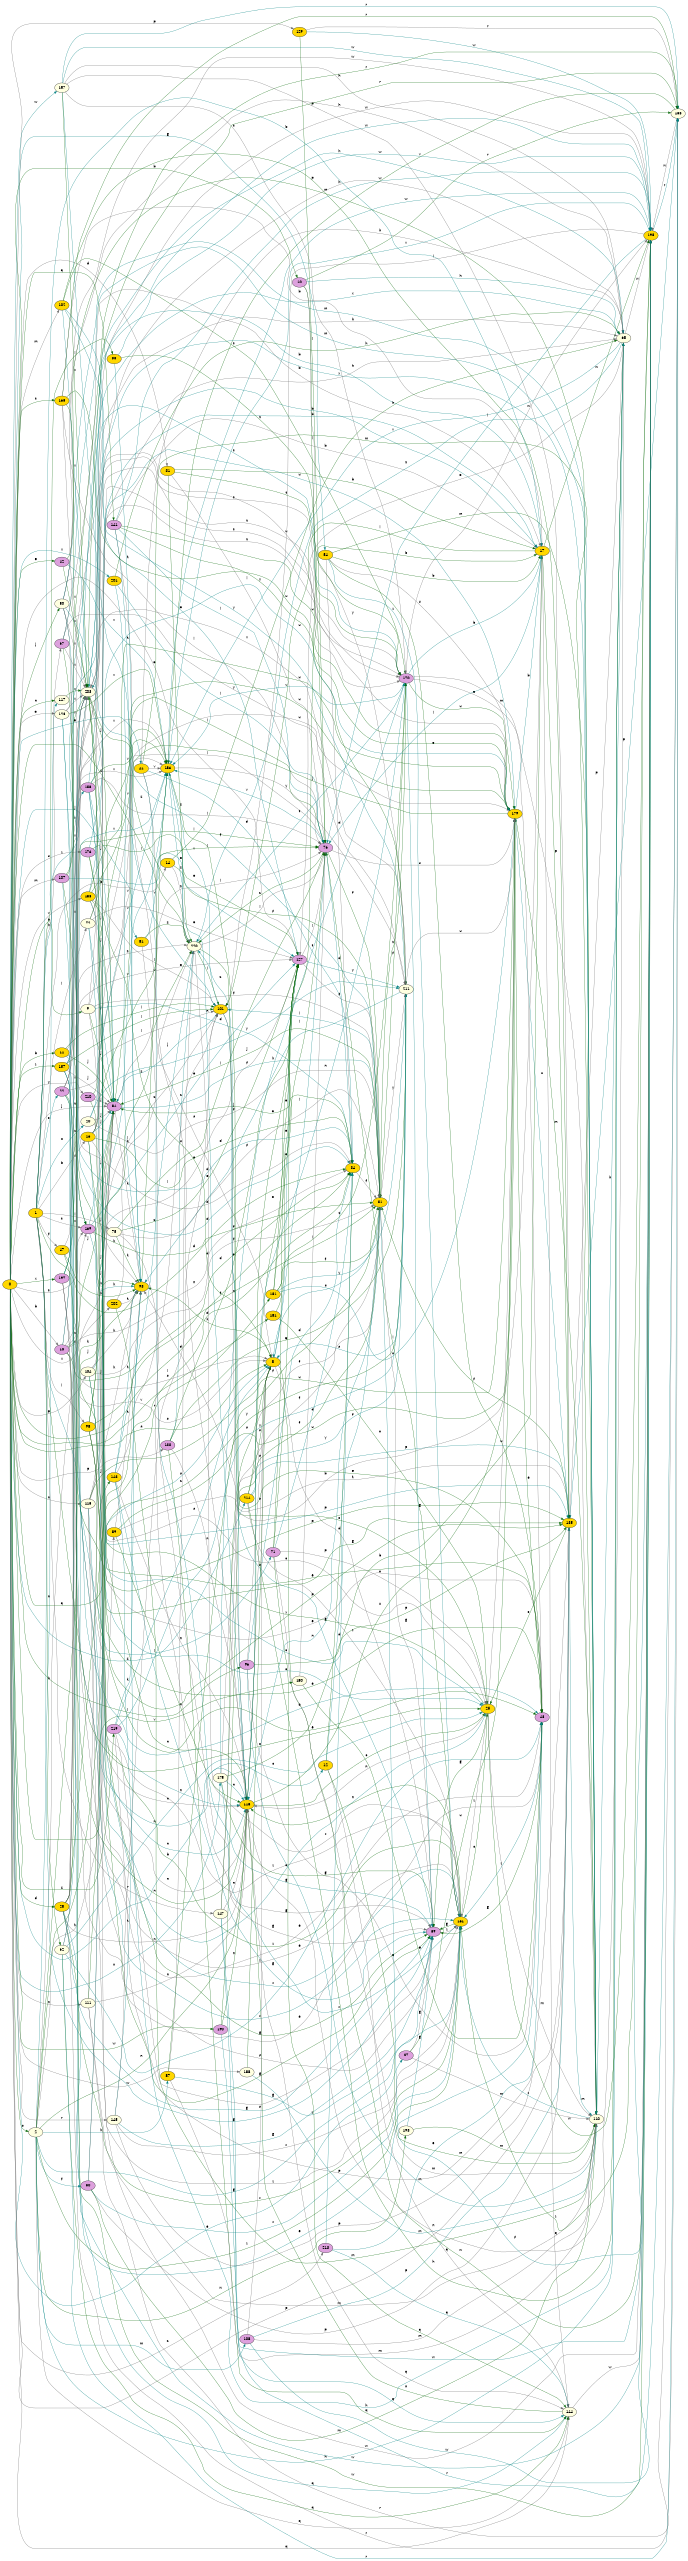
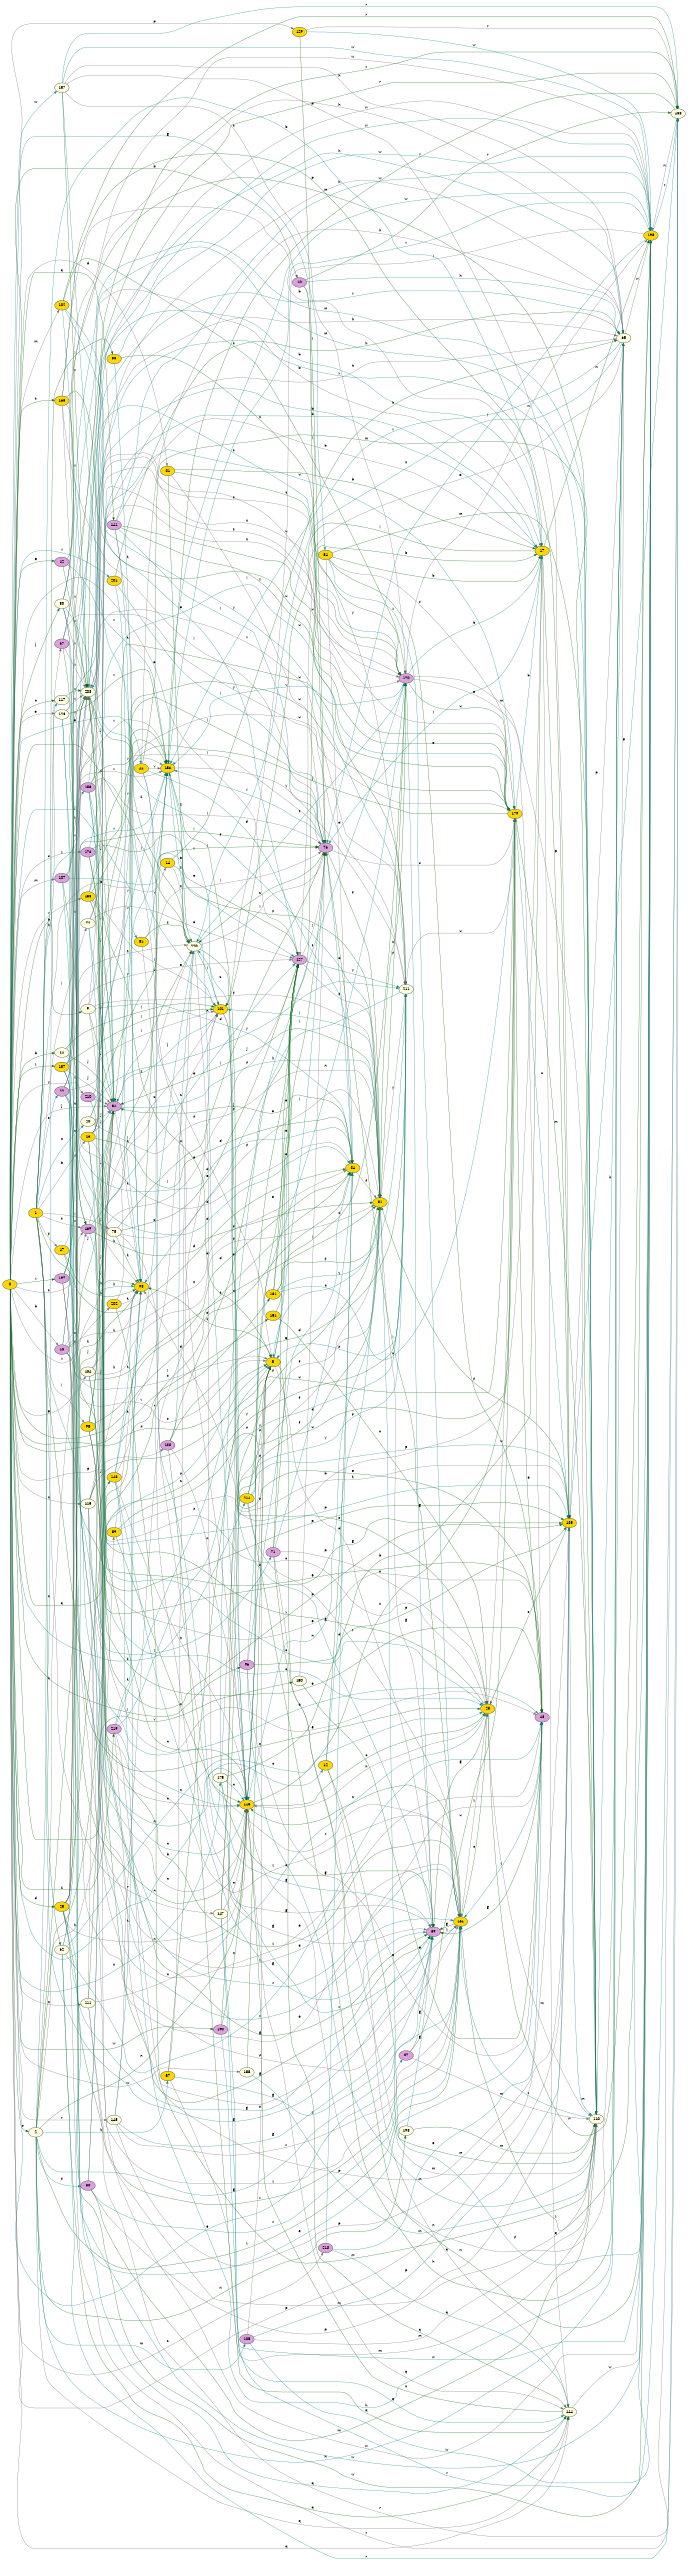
  strict digraph {
    fontname=Lato
    rankdir=LR
    node [fillcolor=gold fontname=Lato style=filled]
    edge [color=gray40 fontname=Lato]
    2 [fillcolor=lightyellow]
    0
    8
    9 [fillcolor=lightyellow]
    10 [fillcolor=plum]
-   11
+   11 [fillcolor=lightyellow]
    12
    13 [fillcolor=plum]
    28
    31
    34
    37 [fillcolor=plum]
    41
    42 [fillcolor=plum]
    54
    80 [fillcolor=lightyellow]
    81
    84 [fillcolor=plum]
    96 [fillcolor=plum]
    102
    107 [fillcolor=plum]
    111 [fillcolor=lightyellow]
    115 [fillcolor=lightyellow]
    117 [fillcolor=lightyellow]
    123 [fillcolor=lightyellow]
    127 [fillcolor=plum]
    129
    133 [fillcolor=plum]
    134 [fillcolor=lightyellow]
    135
    141 [fillcolor=plum]
    143
    144 [fillcolor=lightyellow]
    145 [fillcolor=lightyellow]
    157
    165
    169 [fillcolor=plum]
    176 [fillcolor=plum]
    178 [fillcolor=lightyellow]
    180 [fillcolor=lightyellow]
    181
    183
    187 [fillcolor=lightyellow]
    188 [fillcolor=lightyellow]
    190 [fillcolor=plum]
    197 [fillcolor=plum]
    201
    202
    210 [fillcolor=plum]
    213 [fillcolor=plum]
    214
    219 [fillcolor=plum]
    220 [fillcolor=lightyellow]
    59 [fillcolor=plum]
    50 [fillcolor=plum]
    68 [fillcolor=lightyellow]
    87
    89
    93
    101
    108 [fillcolor=plum]
    118
    151
    161
    193 [fillcolor=lightyellow]
    76 [fillcolor=plum]
    195
    51
    153 [fillcolor=lightyellow]
    211 [fillcolor=lightyellow]
    186
    110 [fillcolor=lightyellow]
    43 [fillcolor=plum]
    203 [fillcolor=lightyellow]
    170 [fillcolor=plum]
    17
    179
    25
    1
    14
    16
    20 [fillcolor=lightyellow]
    22 [fillcolor=plum]
    47
    62 [fillcolor=lightyellow]
    67 [fillcolor=plum]
    71 [fillcolor=plum]
    72 [fillcolor=lightyellow]
    75 [fillcolor=lightyellow]
    98
    99
    147 [fillcolor=lightyellow]
    158 [fillcolor=plum]
    2 -> 117 [color=teal label=n]
    2 -> 144 [label=q]
    2 -> 59 [color=teal label=g]
    2 -> 50 [color=teal label=f]
    2 -> 68 [color=teal label=h]
    2 -> 87 [color=teal label=k]
    2 -> 89 [label=k]
    2 -> 93 [color=darkgreen label=k]
    2 -> 101 [label=l]
    2 -> 108 [color=teal label=m]
    2 -> 118 [color=darkgreen label=n]
    2 -> 151 [color=darkgreen label=r]
    2 -> 161 [color=darkgreen label=s]
    2 -> 193 [color=darkgreen label=w]
    0 -> 2 [color=darkgreen label=a]
    0 -> 8 [color=darkgreen label=a]
    0 -> 9 [color=darkgreen label=b]
    0 -> 10 [color=darkgreen label=b]
    0 -> 11 [color=darkgreen label=b]
    0 -> 12 [color=teal label=b]
    0 -> 13 [label=b]
    0 -> 28 [color=darkgreen label=d]
    0 -> 31 [label=d]
    0 -> 34 [color=darkgreen label=d]
    0 -> 37 [color=teal label=e]
    0 -> 41 [color=teal label=e]
    0 -> 42 [color=darkgreen label=e]
    0 -> 54 [color=teal label=g]
    0 -> 80 [color=darkgreen label=j]
    0 -> 81 [color=teal label=j]
    0 -> 84 [label=j]
    0 -> 96 [color=darkgreen label=l]
    0 -> 102 [label=m]
    0 -> 107 [label=m]
    0 -> 111 [label=n]
    0 -> 115 [label=n]
    0 -> 117 [color=darkgreen label=n]
    0 -> 123 [label=o]
    0 -> 127 [label=o]
    0 -> 129 [label=p]
    0 -> 133 [label=p]
    0 -> 134 [label=p]
    0 -> 135 [label=p]
    0 -> 141 [color=darkgreen label=q]
    0 -> 143 [color=darkgreen label=q]
    0 -> 144 [label=q]
    0 -> 145 [label=r]
    0 -> 157 [color=darkgreen label=s]
    0 -> 165 [color=darkgreen label=t]
    0 -> 169 [label=t]
    0 -> 176 [label=u]
    0 -> 178 [color=teal label=u]
    0 -> 180 [color=darkgreen label=v]
    0 -> 181 [color=darkgreen label=v]
    0 -> 183 [label=v]
    0 -> 187 [color=teal label=w]
    0 -> 188 [label=w]
    0 -> 190 [color=darkgreen label=w]
    0 -> 197 [color=darkgreen label=x]
    0 -> 201 [color=teal label=x]
    0 -> 202 [label=x]
    0 -> 210 [label=y]
    0 -> 213 [label=z]
    0 -> 214 [color=teal label=z]
    0 -> 219 [color=darkgreen label=z]
    0 -> 220 [color=darkgreen label=z]
    8 -> 127 [color=teal label=o]
    8 -> 59 [label=g]
    8 -> 93 [color=darkgreen label=k]
    8 -> 76 [color=teal label=i]
    8 -> 195 [color=darkgreen label=w]
    9 -> 34 [color=teal label=d]
    9 -> 84 [color=darkgreen label=j]
    9 -> 161 [label=s]
    9 -> 76 [label=i]
    9 -> 195 [label=w]
    9 -> 51 [label=f]
    10 -> 68 [color=teal label=h]
    10 -> 76 [color=darkgreen label=i]
    10 -> 153 [color=darkgreen label=r]
    10 -> 211 [label=y]
    11 -> 84 [color=darkgreen label=j]
    11 -> 169 [color=teal label=t]
    11 -> 101 [color=darkgreen label=l]
    11 -> 186 [label=v]
    12 -> 34 [color=darkgreen label=d]
    12 -> 144 [label=q]
    12 -> 51 [color=teal label=f]
    12 -> 110 [color=darkgreen label=m]
    13 -> 34 [label=d]
    13 -> 84 [color=darkgreen label=j]
    13 -> 127 [label=o]
    13 -> 169 [label=t]
    13 -> 68 [label=h]
    13 -> 118 [color=darkgreen label=n]
    13 -> 51 [color=darkgreen label=f]
    13 -> 43 [label=e]
    13 -> 203 [color=teal label=x]
    28 -> 34 [color=darkgreen label=d]
    28 -> 84 [color=darkgreen label=j]
    28 -> 59 [color=teal label=g]
    28 -> 118 [label=n]
    28 -> 161 [color=darkgreen label=s]
    28 -> 153 [label=r]
    28 -> 186 [label=v]
    28 -> 43 [color=teal label=e]
    28 -> 203 [label=x]
    28 -> 170 [label=t]
    31 -> 220 [color=darkgreen label=z]
    31 -> 76 [label=i]
    31 -> 170 [color=darkgreen label=t]
    31 -> 17 [color=darkgreen label=b]
    34 -> 84 [color=darkgreen label=j]
    34 -> 51 [label=f]
    37 -> 59 [label=g]
    37 -> 110 [label=m]
    37 -> 179 [color=darkgreen label=u]
    41 -> 34 [color=teal label=d]
    41 -> 59 [color=teal label=g]
    41 -> 68 [label=h]
    41 -> 118 [label=n]
    41 -> 186 [label=v]
    41 -> 110 [color=darkgreen label=m]
    42 -> 186 [color=teal label=v]
    42 -> 110 [color=darkgreen label=m]
    42 -> 203 [color=darkgreen label=x]
    54 -> 34 [label=d]
    54 -> 161 [color=teal label=s]
    54 -> 110 [color=darkgreen label=m]
    54 -> 43 [color=darkgreen label=e]
    54 -> 17 [color=darkgreen label=b]
    54 -> 179 [label=u]
    80 -> 34 [color=teal label=d]
    80 -> 68 [label=h]
    80 -> 161 [label=s]
    80 -> 195 [label=w]
    80 -> 51 [color=teal label=f]
    80 -> 110 [color=teal label=m]
    80 -> 203 [label=x]
    81 -> 220 [color=darkgreen label=z]
    81 -> 59 [label=g]
    81 -> 186 [color=teal label=v]
    84 -> 93 [label=k]
    84 -> 76 [label=i]
    84 -> 51 [color=teal label=f]
    96 -> 8 [label=a]
    96 -> 34 [color=teal label=d]
    96 -> 135 [color=darkgreen label=p]
    96 -> 110 [color=teal label=m]
    96 -> 43 [label=e]
    102 -> 127 [color=teal label=o]
    102 -> 135 [color=darkgreen label=p]
    102 -> 211 [color=teal label=y]
    102 -> 203 [color=teal label=x]
    102 -> 170 [color=darkgreen label=t]
    107 -> 127 [color=teal label=o]
    107 -> 93 [color=darkgreen label=k]
    107 -> 118 [color=teal label=n]
    107 -> 153 [color=darkgreen label=r]
    107 -> 203 [color=darkgreen label=x]
    111 -> 84 [label=j]
    111 -> 118 [label=n]
    111 -> 153 [label=r]
    111 -> 211 [color=darkgreen label=y]
    111 -> 110 [label=m]
    115 -> 84 [label=j]
    115 -> 127 [label=o]
    115 -> 93 [label=k]
    115 -> 118 [label=n]
    115 -> 161 [label=s]
    115 -> 179 [color=darkgreen label=u]
    115 -> 25 [color=teal label=c]
    117 -> 203 [color=darkgreen label=x]
    123 -> 34 [color=teal label=d]
    123 -> 144 [color=teal label=q]
    123 -> 186 [color=darkgreen label=v]
    123 -> 203 [label=x]
    123 -> 179 [label=u]
    127 -> 76 [label=i]
    127 -> 51 [label=f]
    127 -> 211 [color=teal label=y]
    129 -> 76 [color=darkgreen label=i]
    129 -> 195 [color=teal label=w]
    129 -> 153 [label=r]
    133 -> 127 [color=darkgreen label=o]
    133 -> 144 [color=darkgreen label=q]
    133 -> 220 [color=teal label=z]
    133 -> 118 [label=n]
    133 -> 211 [color=darkgreen label=y]
    134 -> 84 [label=j]
    134 -> 59 [color=darkgreen label=g]
    134 -> 93 [label=k]
    134 -> 118 [color=teal label=n]
    134 -> 51 [label=f]
    134 -> 186 [color=teal label=v]
    135 -> 93 [label=k]
    135 -> 51 [color=darkgreen label=f]
    135 -> 110 [color=teal label=m]
    135 -> 179 [color=teal label=u]
    135 -> 25 [color=darkgreen label=c]
    141 -> 8 [label=a]
    141 -> 93 [color=teal label=k]
    141 -> 76 [color=teal label=i]
    141 -> 195 [color=teal label=w]
    141 -> 211 [color=darkgreen label=y]
    141 -> 17 [label=b]
    141 -> 179 [color=darkgreen label=u]
    143 -> 220 [color=teal label=z]
    143 -> 59 [color=teal label=g]
    143 -> 68 [color=teal label=h]
    143 -> 93 [color=teal label=k]
    143 -> 101 [label=l]
    143 -> 118 [label=n]
    144 -> 118 [color=darkgreen label=n]
    144 -> 195 [label=w]
    145 -> 135 [label=p]
    145 -> 59 [color=teal label=g]
    145 -> 93 [color=teal label=k]
    145 -> 101 [label=l]
    145 -> 161 [label=s]
    157 -> 8 [label=a]
    157 -> 84 [label=j]
    157 -> 101 [color=darkgreen label=l]
    157 -> 161 [color=teal label=s]
    157 -> 43 [color=teal label=e]
    157 -> 203 [label=x]
    157 -> 170 [color=teal label=t]
    157 -> 17 [color=teal label=b]
    165 -> 34 [label=d]
    165 -> 76 [label=i]
    165 -> 153 [color=darkgreen label=r]
    165 -> 203 [color=darkgreen label=x]
    165 -> 17 [label=b]
    165 -> 179 [color=darkgreen label=u]
    169 -> 84 [color=teal label=j]
    169 -> 127 [color=teal label=o]
    169 -> 93 [color=teal label=k]
    169 -> 118 [label=n]
    169 -> 51 [color=darkgreen label=f]
    176 -> 84 [color=darkgreen label=j]
    176 -> 127 [color=darkgreen label=o]
    176 -> 43 [color=darkgreen label=e]
    176 -> 179 [color=teal label=u]
    178 -> 59 [color=darkgreen label=g]
    178 -> 118 [color=teal label=n]
    178 -> 161 [color=teal label=s]
    178 -> 51 [label=f]
    178 -> 170 [color=teal label=t]
    178 -> 17 [color=darkgreen label=b]
    180 -> 76 [label=i]
    180 -> 43 [color=darkgreen label=e]
    181 -> 127 [color=darkgreen label=o]
    181 -> 25 [color=darkgreen label=c]
    183 -> 8 [color=darkgreen label=a]
    183 -> 84 [color=teal label=j]
    183 -> 101 [label=l]
    183 -> 76 [color=darkgreen label=i]
    183 -> 186 [color=darkgreen label=v]
    183 -> 43 [label=e]
    183 -> 17 [color=teal label=b]
    187 -> 135 [label=p]
    187 -> 68 [label=h]
    187 -> 101 [color=teal label=l]
    187 -> 195 [color=teal label=w]
    187 -> 153 [color=teal label=r]
    187 -> 203 [color=darkgreen label=x]
    187 -> 170 [label=t]
    188 -> 8 [color=darkgreen label=a]
    188 -> 110 [color=teal label=m]
    190 -> 144 [color=teal label=q]
    190 -> 118 [color=darkgreen label=n]
    190 -> 51 [color=darkgreen label=f]
    197 -> 8 [label=a]
    197 -> 68 [color=teal label=h]
    197 -> 161 [label=f]
    197 -> 76 [color=darkgreen label=i]
    197 -> 43 [label=e]
    197 -> 203 [color=teal label=x]
    201 -> 68 [color=darkgreen label=h]
    201 -> 93 [color=teal label=k]
    201 -> 76 [color=teal label=i]
    202 -> 220 [label=z]
    202 -> 93 [label=k]
    202 -> 110 [color=darkgreen label=m]
    210 -> 84 [label=j]
    210 -> 161 [color=darkgreen label=s]
    210 -> 179 [color=darkgreen label=u]
    213 -> 34 [color=teal label=d]
    213 -> 144 [color=teal label=q]
    213 -> 43 [color=teal label=e]
    214 -> 8 [color=darkgreen label=a]
    214 -> 127 [color=darkgreen label=o]
    214 -> 135 [color=teal label=p]
    214 -> 68 [color=darkgreen label=h]
    214 -> 161 [label=s]
    214 -> 211 [color=teal label=y]
    219 -> 8 [color=teal label=a]
    219 -> 135 [label=p]
    219 -> 59 [label=g]
    219 -> 93 [color=teal label=k]
    219 -> 118 [color=teal label=n]
    219 -> 211 [color=teal label=y]
    220 -> 101 [color=darkgreen label=l]
    220 -> 161 [label=s]
    220 -> 76 [label=i]
    220 -> 170 [color=teal label=t]
    220 -> 25 [color=darkgreen label=c]
    59 -> 161 [label=s]
    50 -> 8 [color=teal label=a]
    50 -> 84 [label=j]
    50 -> 135 [label=p]
    50 -> 161 [color=teal label=s]
    50 -> 110 [color=darkgreen label=m]
    68 -> 127 [label=o]
    68 -> 135 [label=p]
    68 -> 220 [color=teal label=z]
    68 -> 118 [label=n]
    68 -> 195 [label=w]
    68 -> 186 [color=teal label=v]
    68 -> 203 [color=teal label=x]
    87 -> 220 [label=z]
    87 -> 161 [color=teal label=s]
    87 -> 51 [color=darkgreen label=f]
    87 -> 110 [label=m]
    89 -> 93 [label=k]
    89 -> 118 [color=darkgreen label=n]
    89 -> 17 [label=b]
    89 -> 179 [color=darkgreen label=u]
    93 -> 186 [color=darkgreen label=v]
    101 -> 84 [color=teal label=j]
    101 -> 59 [color=teal label=g]
    101 -> 118 [label=n]
    101 -> 186 [color=teal label=v]
    108 -> 8 [label=a]
    108 -> 135 [color=teal label=p]
    108 -> 195 [color=teal label=w]
    108 -> 110 [label=m]
    118 -> 8 [label=a]
    118 -> 127 [color=darkgreen label=o]
    118 -> 144 [label=q]
    118 -> 220 [color=teal label=z]
    118 -> 179 [color=darkgreen label=u]
    118 -> 25 [color=darkgreen label=c]
    151 -> 127 [color=darkgreen label=o]
    151 -> 76 [color=darkgreen label=i]
    151 -> 51 [color=darkgreen label=f]
    151 -> 211 [color=teal label=y]
    151 -> 170 [color=darkgreen label=t]
    151 -> 179 [color=teal label=u]
    161 -> 59 [color=darkgreen label=g]
    161 -> 118 [color=darkgreen label=n]
    161 -> 76 [color=darkgreen label=i]
    161 -> 25 [color=darkgreen label=c]
    193 -> 59 [color=teal label=g]
    193 -> 110 [color=darkgreen label=m]
    76 -> 34 [color=teal label=d]
    76 -> 220 [color=darkgreen label=z]
    76 -> 51 [color=darkgreen label=f]
    76 -> 186 [color=teal label=v]
    76 -> 179 [label=u]
    195 -> 101 [label=l]
    195 -> 161 [color=darkgreen label=s]
    195 -> 76 [color=teal label=i]
    195 -> 51 [color=teal label=f]
    195 -> 153 [color=teal label=r]
    195 -> 186 [color=teal label=v]
    51 -> 8 [color=teal label=a]
    51 -> 84 [color=darkgreen label=j]
    51 -> 59 [label=g]
    51 -> 101 [color=teal label=l]
    51 -> 118 [color=teal label=n]
    51 -> 211 [label=y]
    51 -> 170 [color=darkgreen label=t]
    153 -> 135 [color=teal label=p]
    153 -> 195 [label=w]
    153 -> 186 [color=darkgreen label=v]
    211 -> 8 [color=teal label=a]
    211 -> 93 [color=teal label=k]
    211 -> 203 [label=x]
    211 -> 179 [label=u]
    186 -> 220 [color=teal label=z]
    186 -> 118 [color=teal label=n]
    186 -> 195 [color=teal label=w]
    186 -> 211 [label=y]
    186 -> 43 [color=darkgreen label=e]
    110 -> 68 [color=teal label=h]
    110 -> 161 [color=teal label=s]
    110 -> 203 [color=teal label=x]
    43 -> 59 [color=darkgreen label=g]
    43 -> 161 [color=teal label=s]
    203 -> 84 [color=darkgreen label=j]
    203 -> 220 [color=darkgreen label=z]
    203 -> 59 [color=darkgreen label=g]
    203 -> 68 [label=h]
    203 -> 118 [color=darkgreen label=n]
    203 -> 195 [color=teal label=w]
    203 -> 153 [color=darkgreen label=r]
    203 -> 170 [label=t]
    203 -> 25 [label=c]
    170 -> 59 [color=teal label=g]
    170 -> 118 [color=teal label=n]
    170 -> 195 [label=w]
    170 -> 51 [color=darkgreen label=f]
    170 -> 186 [color=teal label=v]
    170 -> 110 [label=m]
    170 -> 43 [label=e]
    170 -> 17 [color=teal label=b]
    170 -> 179 [color=darkgreen label=u]
    17 -> 135 [color=darkgreen label=p]
    17 -> 144 [label=q]
    17 -> 101 [color=darkgreen label=l]
    17 -> 76 [color=teal label=i]
    17 -> 195 [color=darkgreen label=w]
    179 -> 84 [color=darkgreen label=j]
    179 -> 110 [color=darkgreen label=m]
    179 -> 43 [color=darkgreen label=e]
    179 -> 17 [color=teal label=b]
    25 -> 59 [color=darkgreen label=g]
    25 -> 118 [label=n]
    25 -> 161 [label=s]
    25 -> 195 [color=darkgreen label=w]
    25 -> 110 [label=m]
    25 -> 203 [color=darkgreen label=x]
    25 -> 179 [label=u]
    1 -> 34 [color=darkgreen label=d]
    1 -> 169 [label=t]
    1 -> 59 [color=teal label=g]
    1 -> 17 [color=teal label=b]
    1 -> 25 [color=darkgreen label=c]
    1 -> 14 [label=b]
    1 -> 16 [label=b]
    1 -> 20 [color=teal label=c]
    1 -> 22 [color=teal label=c]
    1 -> 47 [label=f]
    1 -> 62 [color=darkgreen label=h]
    1 -> 67 [label=h]
    1 -> 71 [color=teal label=i]
    1 -> 72 [label=i]
    1 -> 75 [label=i]
    1 -> 98 [label=l]
    1 -> 99 [color=darkgreen label=l]
    1 -> 147 [label=r]
    1 -> 158 [color=teal label=s]
    14 -> 220 [label=z]
    14 -> 68 [color=darkgreen label=h]
    14 -> 51 [color=darkgreen label=f]
    16 -> 34 [color=darkgreen label=d]
    16 -> 84 [color=teal label=j]
    16 -> 68 [label=h]
    16 -> 93 [label=k]
    16 -> 161 [color=teal label=s]
    16 -> 76 [color=darkgreen label=i]
    16 -> 186 [label=v]
    16 -> 43 [color=darkgreen label=e]
    16 -> 179 [label=u]
    20 -> 84 [label=j]
    20 -> 51 [label=f]
    20 -> 211 [color=teal label=y]
    20 -> 186 [color=teal label=v]
    22 -> 135 [color=darkgreen label=p]
    22 -> 169 [color=darkgreen label=t]
    22 -> 220 [label=z]
    22 -> 101 [label=l]
    22 -> 195 [color=teal label=w]
    22 -> 203 [label=x]
    22 -> 170 [label=t]
    47 -> 135 [color=darkgreen label=p]
    47 -> 93 [color=darkgreen label=k]
    47 -> 203 [label=x]
    62 -> 144 [color=darkgreen label=q]
    62 -> 153 [color=teal label=r]
    62 -> 186 [color=teal label=v]
    62 -> 43 [color=teal label=e]
    62 -> 203 [label=x]
    62 -> 25 [color=teal label=c]
    67 -> 195 [color=darkgreen label=w]
    67 -> 211 [label=y]
    67 -> 110 [color=teal label=m]
    67 -> 203 [label=x]
    67 -> 17 [label=b]
    71 -> 34 [color=teal label=d]
    71 -> 127 [color=darkgreen label=o]
    71 -> 144 [color=darkgreen label=q]
    71 -> 110 [label=m]
    71 -> 17 [color=darkgreen label=b]
    71 -> 25 [label=c]
    72 -> 84 [color=teal label=j]
    72 -> 127 [label=o]
    72 -> 170 [label=t]
    72 -> 179 [color=darkgreen label=u]
    72 -> 25 [color=teal label=c]
    75 -> 127 [color=darkgreen label=o]
    75 -> 59 [label=g]
    75 -> 93 [color=darkgreen label=k]
    75 -> 76 [color=darkgreen label=i]
    75 -> 51 [label=f]
    98 -> 34 [color=darkgreen label=d]
    98 -> 84 [color=darkgreen label=j]
    98 -> 135 [color=darkgreen label=p]
    98 -> 220 [color=darkgreen label=z]
    98 -> 195 [label=w]
-   98 -> 43 [color=darkgreen label=e]
+   98 -> 43 [label=e]
    99 -> 93 [color=teal label=k]
    99 -> 195 [color=teal label=w]
    99 -> 170 [color=darkgreen label=t]
    147 -> 8 [color=darkgreen label=a]
    147 -> 118 [label=n]
    147 -> 195 [color=teal label=w]
    147 -> 51 [label=f]
    147 -> 153 [color=teal label=r]
    158 -> 84 [color=teal label=j]
    158 -> 135 [color=teal label=p]
    158 -> 76 [label=i]
    158 -> 186 [color=darkgreen label=v]
    158 -> 17 [color=teal label=b]
    158 -> 179 [color=teal label=u]
    158 -> 25 [color=teal label=c]
  }
